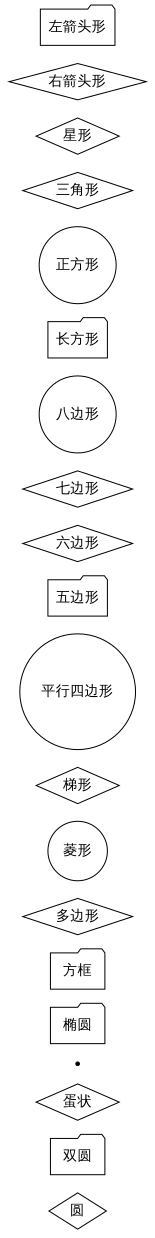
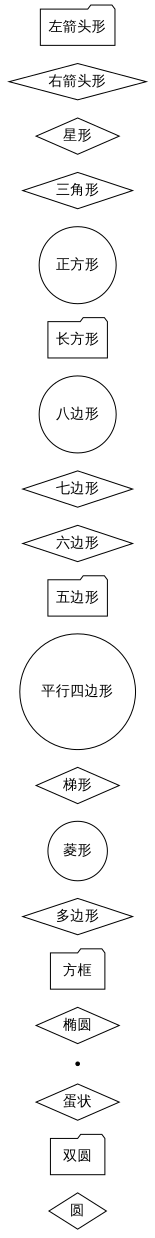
  graph {
    rankdir=LR
    fontname=Nunito
    node [fontname=Nunito shape=diamond]
    "圆"
    "双圆" [shape=folder]
    "蛋状"
    "点" [shape=point]
-   "椭圆" [shape=folder]
+   "椭圆"
    "方框" [shape=folder]
    "多边形"
    "菱形" [shape=circle]
    "梯形"
    "平行四边形" [shape=circle]
    "五边形" [shape=folder]
    "六边形"
    "七边形"
    "八边形" [shape=circle]
    "长方形" [shape=folder]
    "正方形" [shape=circle]
    "三角形"
    "星形"
    "右箭头形"
    "左箭头形" [shape=folder]
  }
